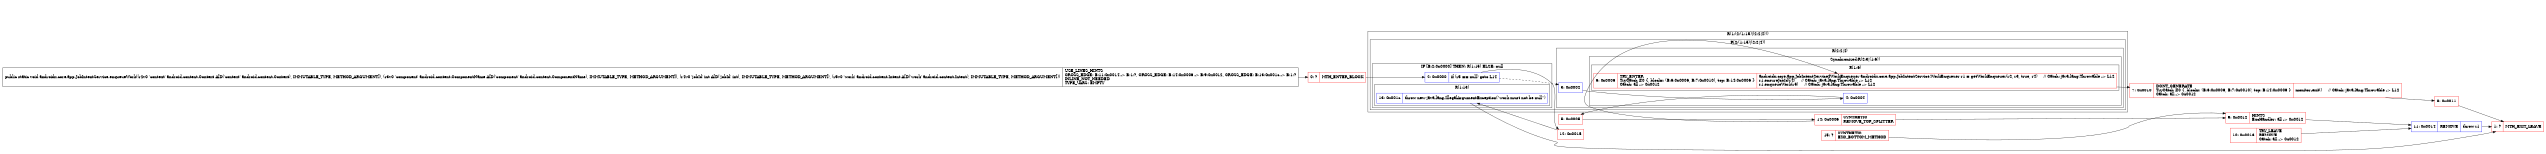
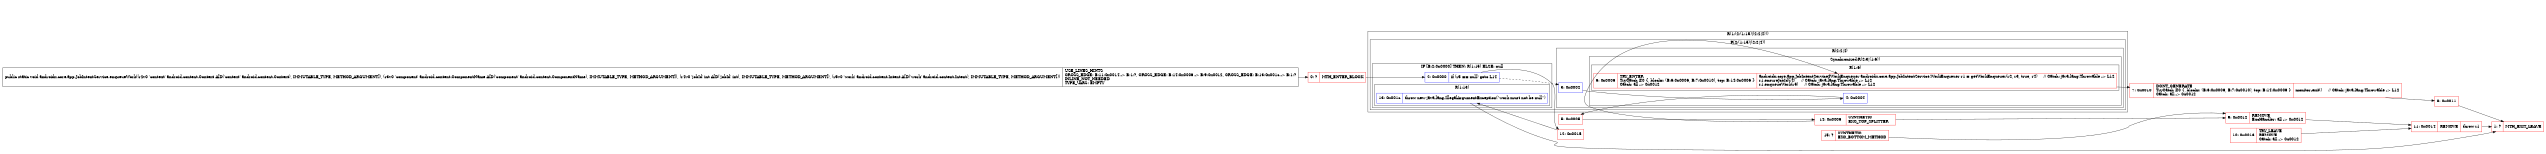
  digraph {
    rankdir=LR
    node [color=red shape=record]
    n1 [color=blue label="{13\:\ 0x001c|throw new java.lang.IllegalArgumentException(\"work must not be null\")\l}"]
    n2 [color=blue label="{2\:\ 0x0000|if (r5 == null) goto L14\l}"]
    n3 [label="{6\:\ 0x0006|TRY_ENTER\lTryCatch #0 \{, blocks: (B:6:0x0006, B:7:0x0010), top: B:14:0x0006 \}\lCatch: all \-\> 0x0012\l|androidx.core.app.JobIntentService$WorkEnqueuer androidx.core.app.JobIntentService.WorkEnqueuer r1 = getWorkEnqueuer(r2, r3, true, r4)     \/\/ Catch: java.lang.Throwable \-\> L12\lr1.ensureJobId(r4)     \/\/ Catch: java.lang.Throwable \-\> L12\lr1.enqueueWork(r5)     \/\/ Catch: java.lang.Throwable \-\> L12\l}"]
    n4 [color=blue label="{4\:\ 0x0004}"]
    n5 [color=blue label="{3\:\ 0x0002}"]
    n6 [label="{1\:\ ?|MTH_EXIT_LEAVE\l}"]
    n7 [label="{12\:\ 0x0015}"]
    n8 [label="{7\:\ 0x0010|DONT_GENERATE\lTryCatch #0 \{, blocks: (B:6:0x0006, B:7:0x0010), top: B:14:0x0006 \}\lCatch: all \-\> 0x0012\l|monitor\-exit()     \/\/ Catch: java.lang.Throwable \-\> L12\l}"]
    n9 [label="{5\:\ 0x0005}"]
-   n10 [label="{14\:\ 0x0006|SYNTHETIC\lREMOVE_TOP_SPLITTER\l}"]
+   n10 [label="{14\:\ 0x0006|SYNTHETIC\lEXC_TOP_SPLITTER\l}"]
    n11 [label="{8\:\ 0x0011}"]
    n12 [label="{0\:\ ?|MTH_ENTER_BLOCK\l}"]
-   n13 [label="{9\:\ 0x0012|HINTS\lExcHandler: all \-\> 0x0012\l}"]
-   n14 [color=blue label="{11\:\ 0x0014|REMOVE\l|throw r1\l}"]
+   n13 [label="{9\:\ 0x0012|REMOVE\lExcHandler: all \-\> 0x0012\l}"]
+   n14 [label="{11\:\ 0x0014|REMOVE\l|throw r1\l}"]
    n15 [label="{15\:\ ?|SYNTHETIC\lEXC_BOTTOM_METHOD\l}"]
    n16 [label="{10\:\ 0x0013|TRY_LEAVE\lREMOVE\lCatch: all \-\> 0x0012\l}"]
    n17 [label="{public static void androidx.core.app.JobIntentService.enqueueWork((r2v0 'context' android.content.Context A[D('context' android.content.Context), IMMUTABLE_TYPE, METHOD_ARGUMENT]), (r3v0 'component' android.content.ComponentName A[D('component' android.content.ComponentName), IMMUTABLE_TYPE, METHOD_ARGUMENT]), (r4v0 'jobId' int A[D('jobId' int), IMMUTABLE_TYPE, METHOD_ARGUMENT]), (r5v0 'work' android.content.Intent A[D('work' android.content.Intent), IMMUTABLE_TYPE, METHOD_ARGUMENT]))  | USE_LINES_HINTS\lCROSS_EDGE: B:11:0x0014 \-\> B:1:?, CROSS_EDGE: B:14:0x0006 \-\> B:9:0x0012, CROSS_EDGE: B:13:0x001c \-\> B:1:?\lINLINE_NOT_NEEDED\lTYPE_VARS: EMPTY\l}" color=""]
    subgraph cluster_1 {
      label="R(1:(2:(1:15)|(2:2|4)))"
      subgraph cluster_2 {
        label="R(2:(1:15)|(2:2|4))"
        subgraph cluster_3 {
          label="IF [B:2:0x0000] THEN: R(1:15) ELSE: null"
          n2
          subgraph cluster_4 {
            label="R(1:13)"
            n1
          }
        }
        subgraph cluster_5 {
          label="R(2:2|4)"
          n5
          subgraph cluster_6 {
            label="Synchronized:R(2:3|(1:6))"
            n4
            subgraph cluster_7 {
              label="R(1:6)"
              n3
            }
          }
        }
      }
    }
    n1 -> n6
    n2 -> n5 [style=dashed]
    n2 -> n7
    n3 -> n8
    n4 -> n9
    n5 -> n4
    n7 -> n1
    n8 -> n11
    n9 -> n10
    n10 -> n3
    n10 -> n13
    n11 -> n6
    n12 -> n2
    n13 -> n14
    n14 -> n6
    n15 -> n13
    n16 -> n14
    n17 -> n12
  }
